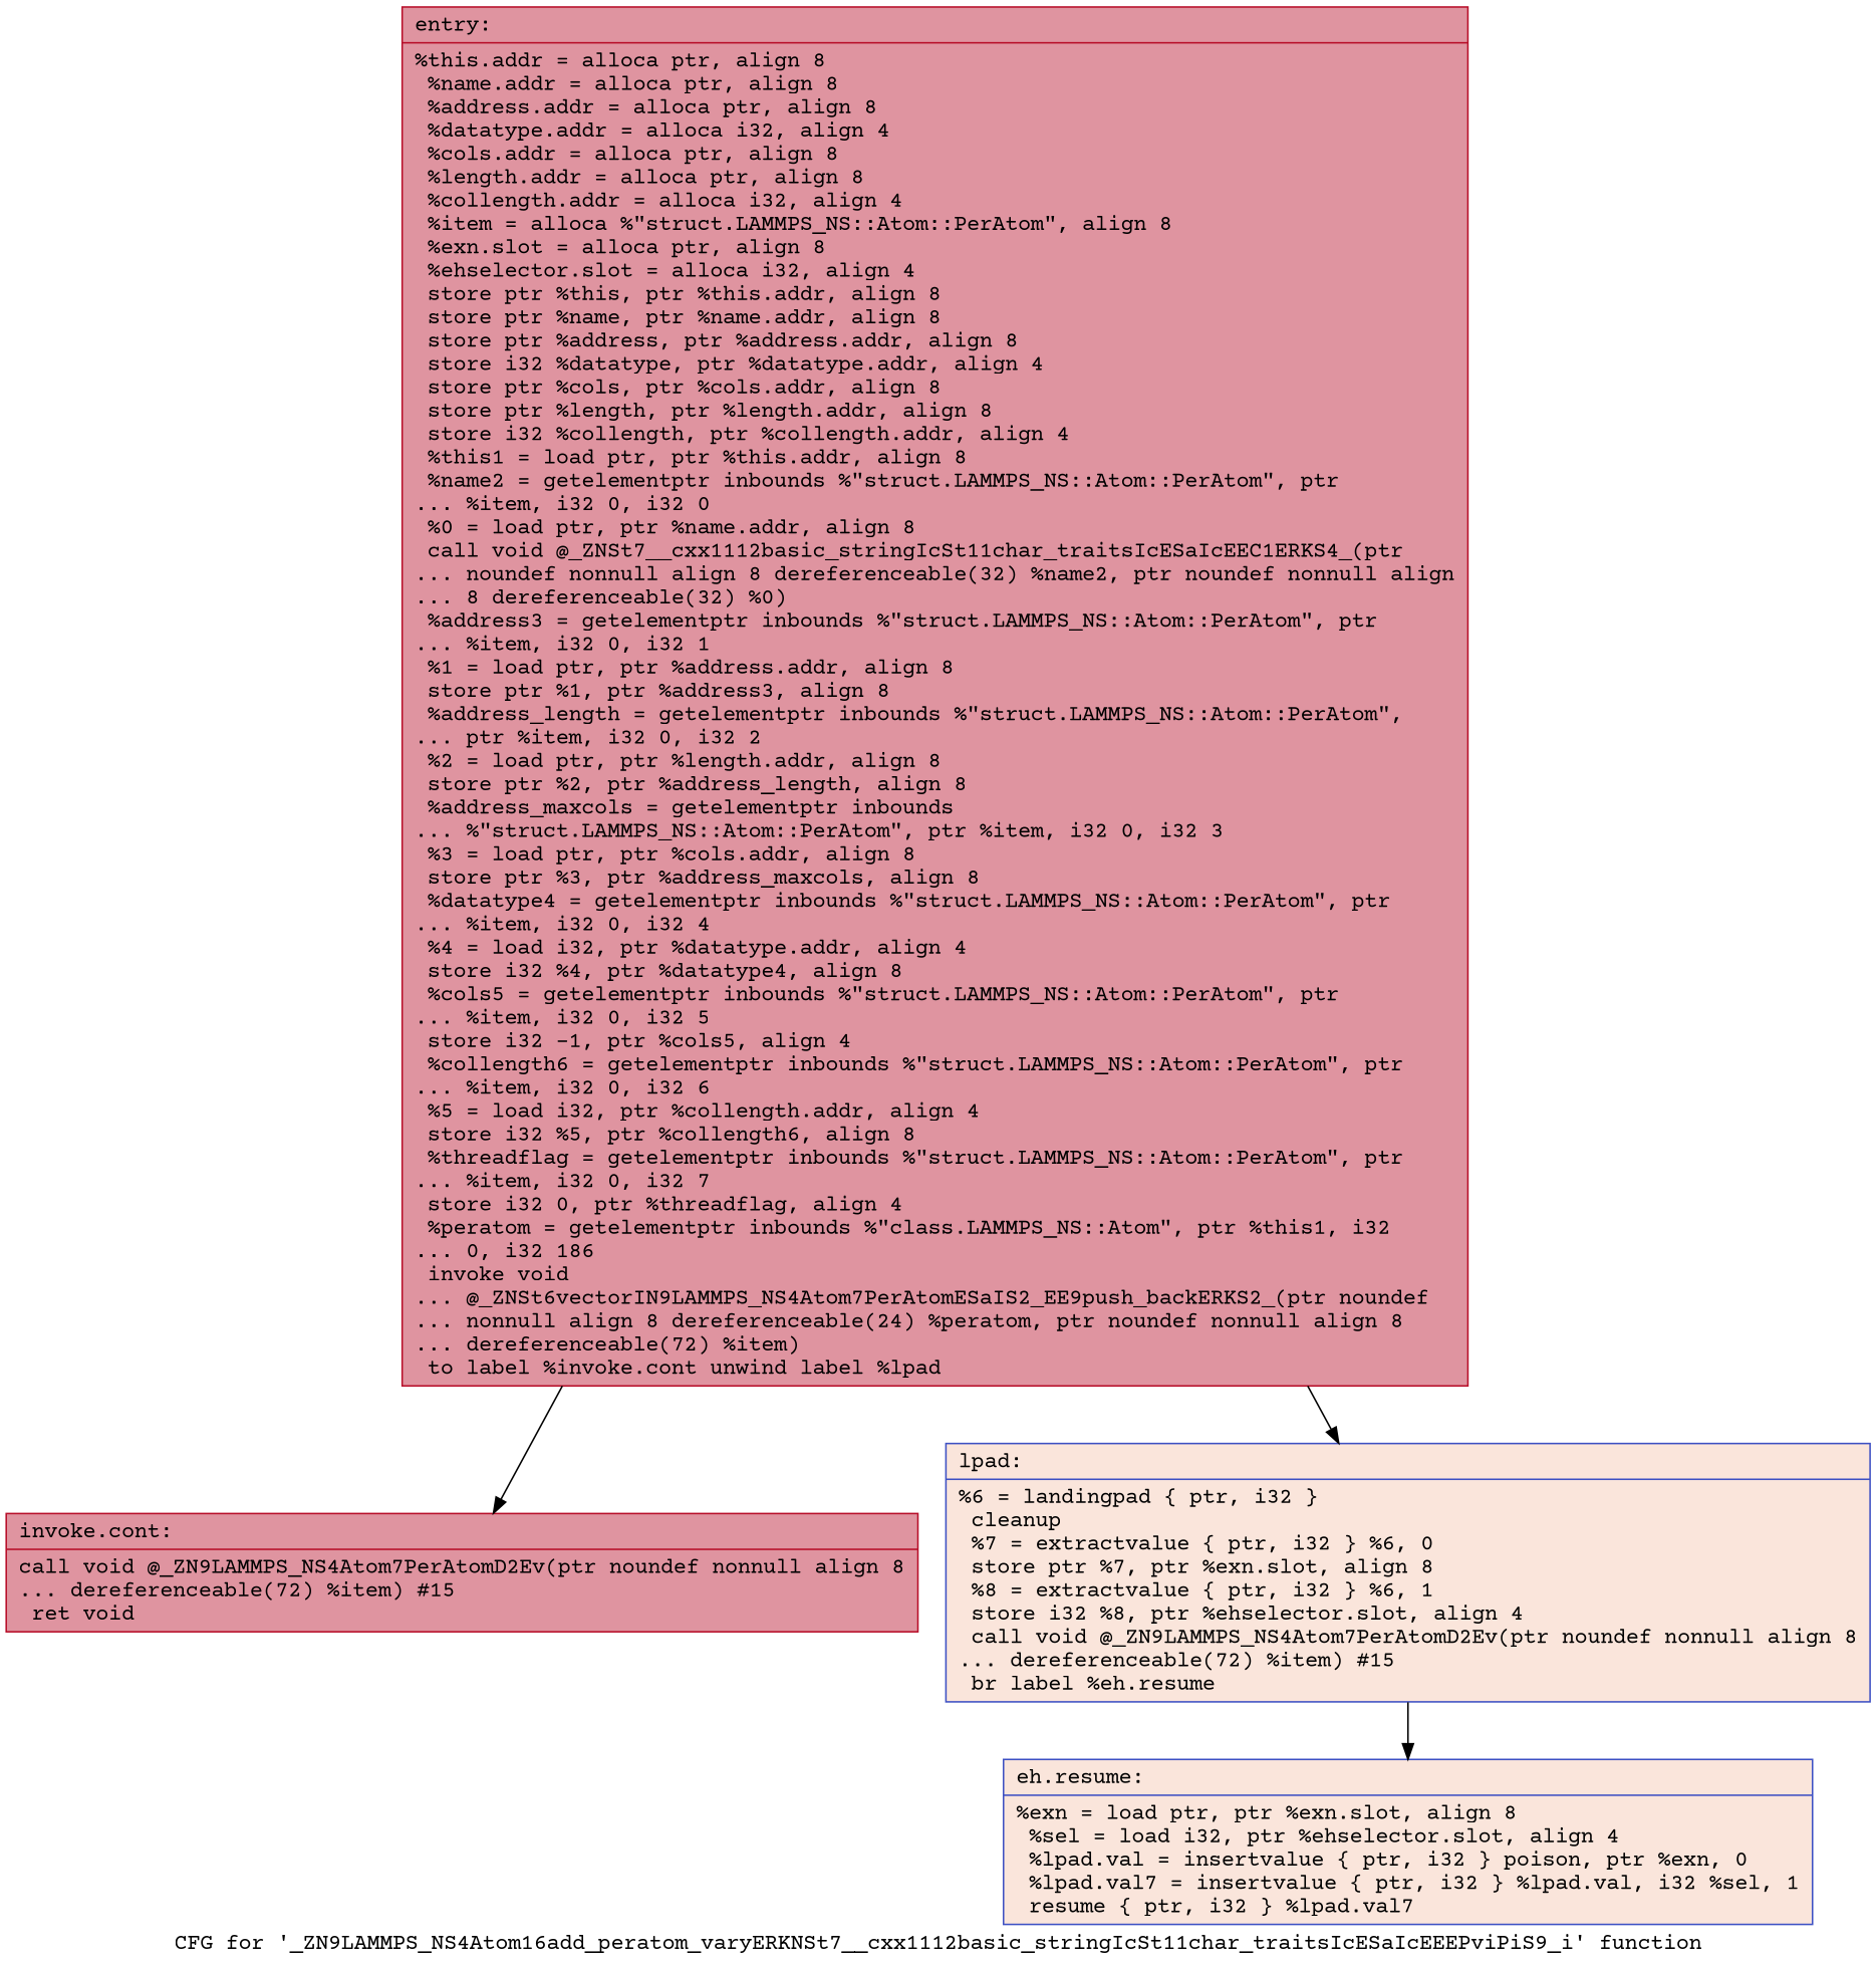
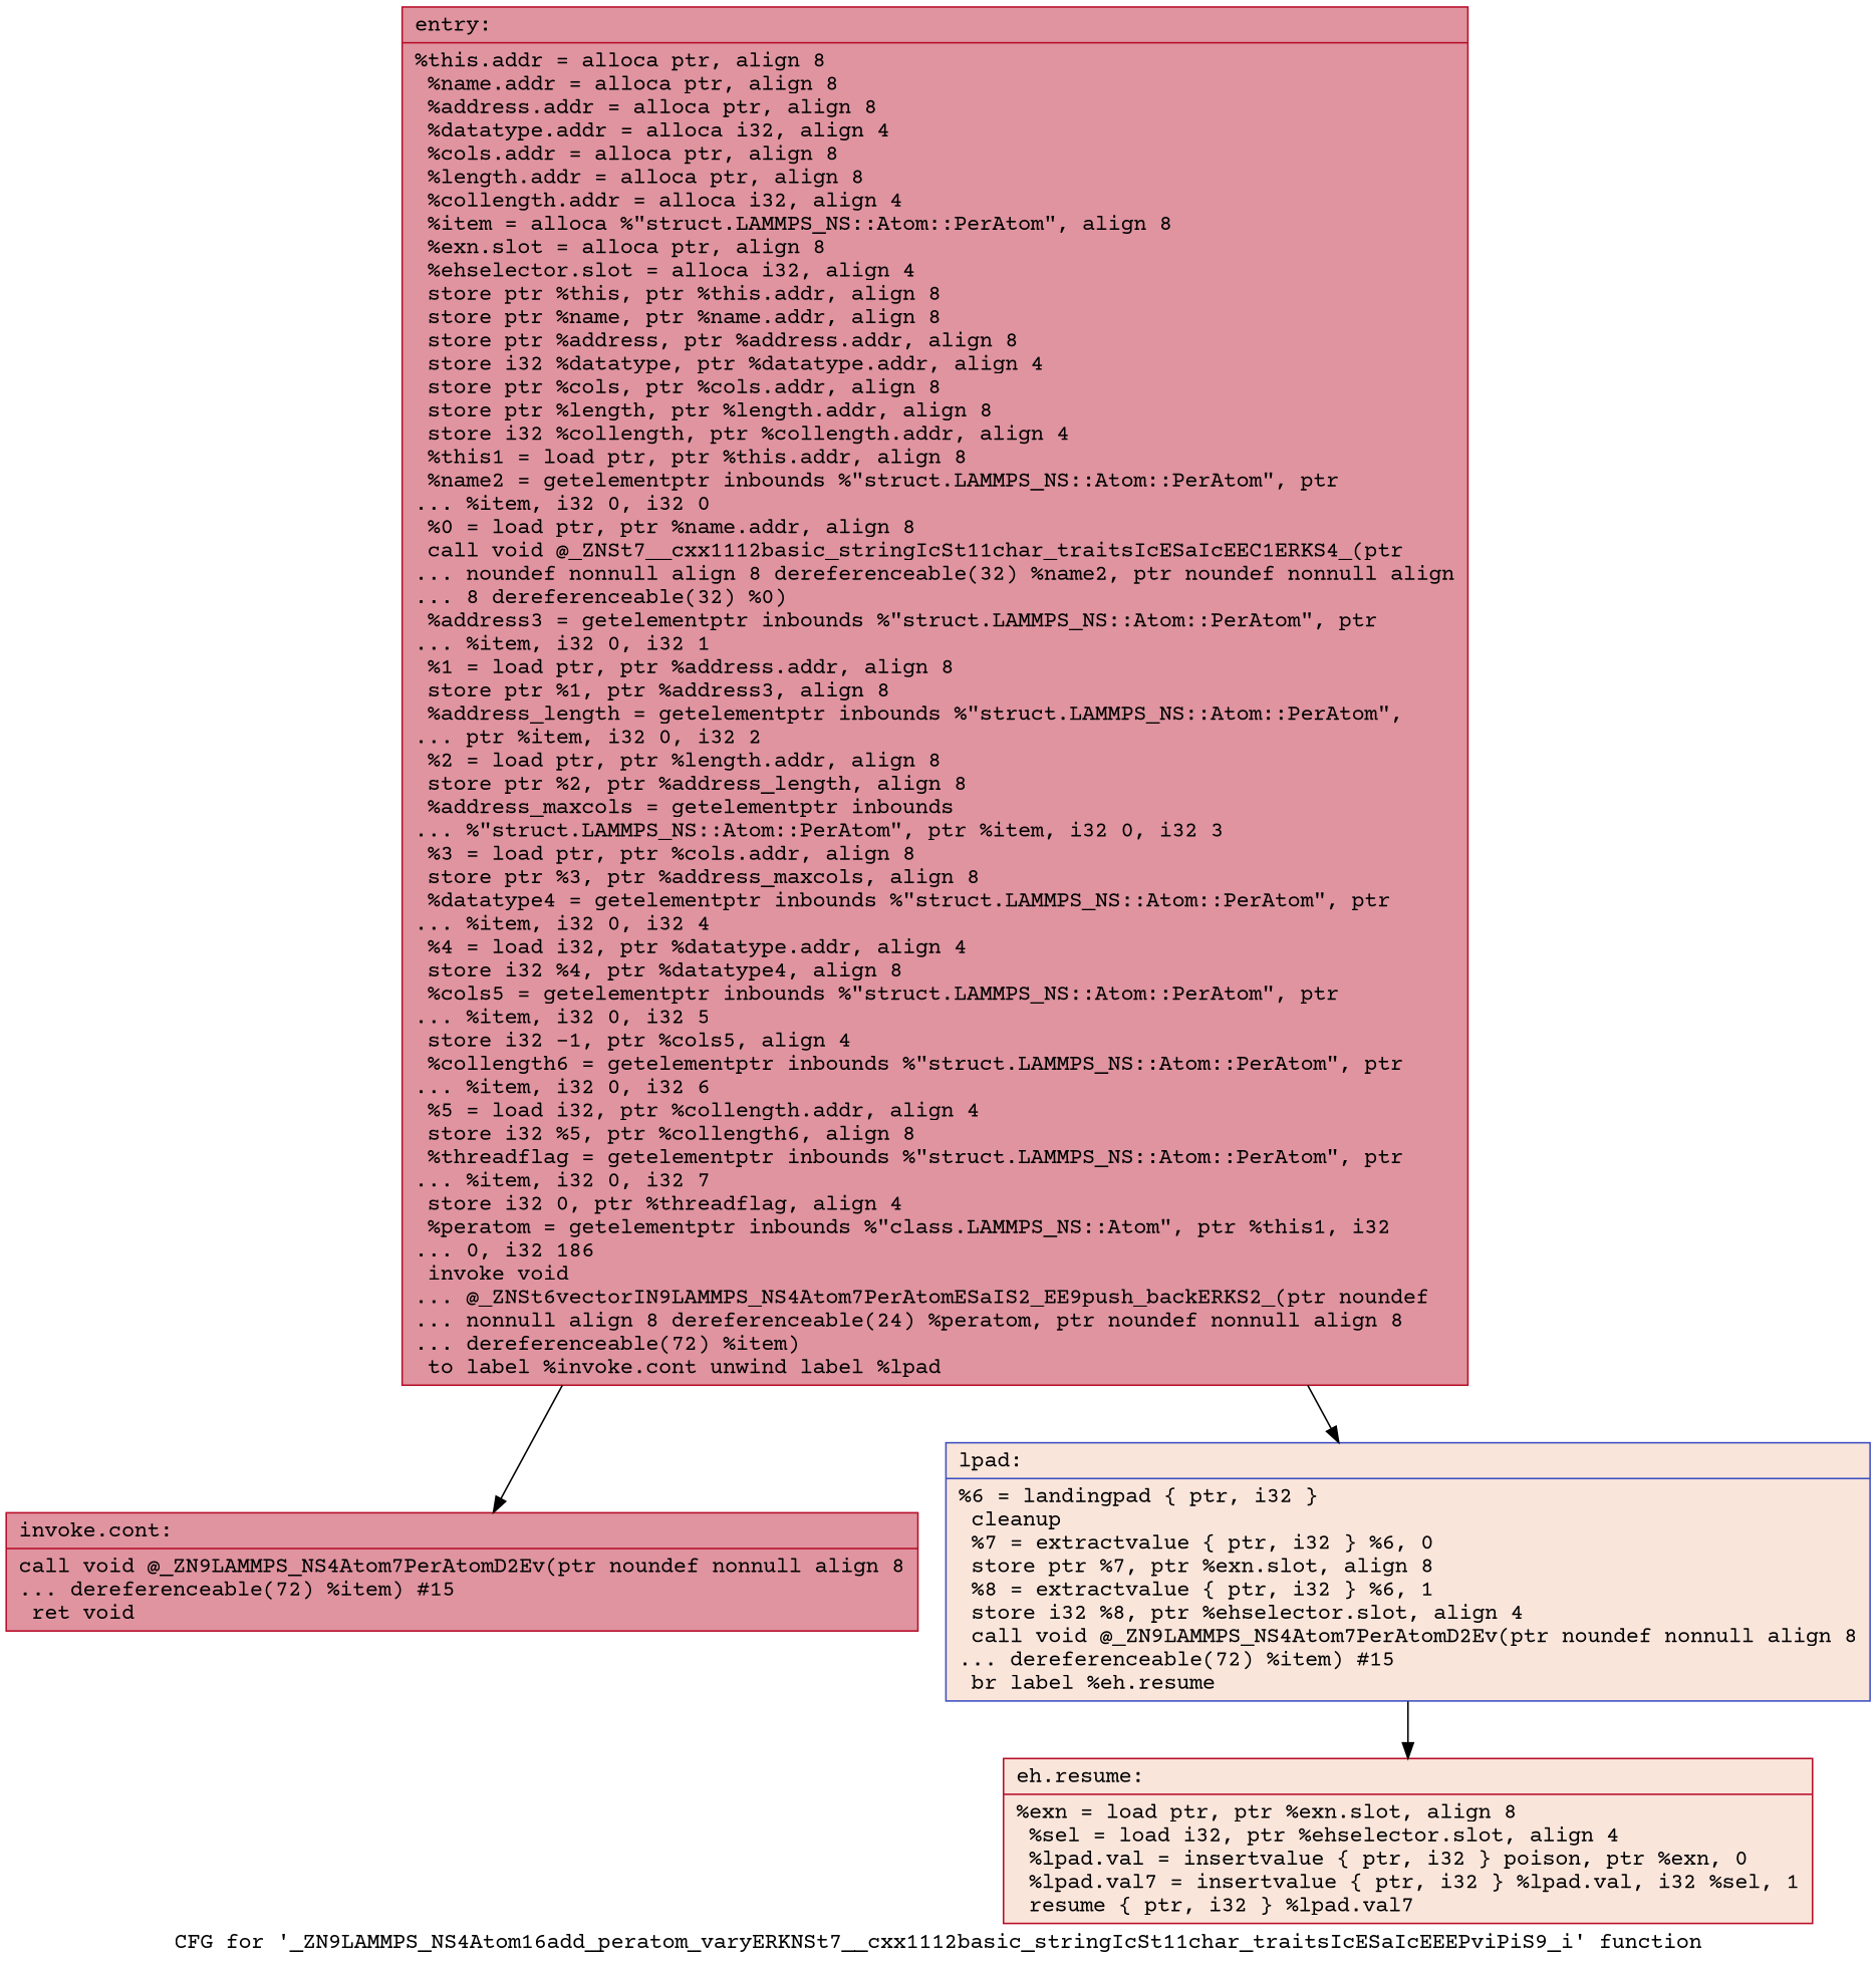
  digraph {
    label="CFG for '_ZN9LAMMPS_NS4Atom16add_peratom_varyERKNSt7__cxx1112basic_stringIcSt11char_traitsIcESaIcEEEPviPiS9_i' function"
    fontname="Courier Prime"
    node [color="#b70d28ff" fillcolor="#b70d2870" fontname="Courier Prime" shape=record style=filled]
    edge [fontname="Courier Prime"]
    n1 [label="{entry:\l|  %this.addr = alloca ptr, align 8\l  %name.addr = alloca ptr, align 8\l  %address.addr = alloca ptr, align 8\l  %datatype.addr = alloca i32, align 4\l  %cols.addr = alloca ptr, align 8\l  %length.addr = alloca ptr, align 8\l  %collength.addr = alloca i32, align 4\l  %item = alloca %\"struct.LAMMPS_NS::Atom::PerAtom\", align 8\l  %exn.slot = alloca ptr, align 8\l  %ehselector.slot = alloca i32, align 4\l  store ptr %this, ptr %this.addr, align 8\l  store ptr %name, ptr %name.addr, align 8\l  store ptr %address, ptr %address.addr, align 8\l  store i32 %datatype, ptr %datatype.addr, align 4\l  store ptr %cols, ptr %cols.addr, align 8\l  store ptr %length, ptr %length.addr, align 8\l  store i32 %collength, ptr %collength.addr, align 4\l  %this1 = load ptr, ptr %this.addr, align 8\l  %name2 = getelementptr inbounds %\"struct.LAMMPS_NS::Atom::PerAtom\", ptr\l... %item, i32 0, i32 0\l  %0 = load ptr, ptr %name.addr, align 8\l  call void @_ZNSt7__cxx1112basic_stringIcSt11char_traitsIcESaIcEEC1ERKS4_(ptr\l... noundef nonnull align 8 dereferenceable(32) %name2, ptr noundef nonnull align\l... 8 dereferenceable(32) %0)\l  %address3 = getelementptr inbounds %\"struct.LAMMPS_NS::Atom::PerAtom\", ptr\l... %item, i32 0, i32 1\l  %1 = load ptr, ptr %address.addr, align 8\l  store ptr %1, ptr %address3, align 8\l  %address_length = getelementptr inbounds %\"struct.LAMMPS_NS::Atom::PerAtom\",\l... ptr %item, i32 0, i32 2\l  %2 = load ptr, ptr %length.addr, align 8\l  store ptr %2, ptr %address_length, align 8\l  %address_maxcols = getelementptr inbounds\l... %\"struct.LAMMPS_NS::Atom::PerAtom\", ptr %item, i32 0, i32 3\l  %3 = load ptr, ptr %cols.addr, align 8\l  store ptr %3, ptr %address_maxcols, align 8\l  %datatype4 = getelementptr inbounds %\"struct.LAMMPS_NS::Atom::PerAtom\", ptr\l... %item, i32 0, i32 4\l  %4 = load i32, ptr %datatype.addr, align 4\l  store i32 %4, ptr %datatype4, align 8\l  %cols5 = getelementptr inbounds %\"struct.LAMMPS_NS::Atom::PerAtom\", ptr\l... %item, i32 0, i32 5\l  store i32 -1, ptr %cols5, align 4\l  %collength6 = getelementptr inbounds %\"struct.LAMMPS_NS::Atom::PerAtom\", ptr\l... %item, i32 0, i32 6\l  %5 = load i32, ptr %collength.addr, align 4\l  store i32 %5, ptr %collength6, align 8\l  %threadflag = getelementptr inbounds %\"struct.LAMMPS_NS::Atom::PerAtom\", ptr\l... %item, i32 0, i32 7\l  store i32 0, ptr %threadflag, align 4\l  %peratom = getelementptr inbounds %\"class.LAMMPS_NS::Atom\", ptr %this1, i32\l... 0, i32 186\l  invoke void\l... @_ZNSt6vectorIN9LAMMPS_NS4Atom7PerAtomESaIS2_EE9push_backERKS2_(ptr noundef\l... nonnull align 8 dereferenceable(24) %peratom, ptr noundef nonnull align 8\l... dereferenceable(72) %item)\l          to label %invoke.cont unwind label %lpad\l}"]
    n2 [label="{invoke.cont:\l|  call void @_ZN9LAMMPS_NS4Atom7PerAtomD2Ev(ptr noundef nonnull align 8\l... dereferenceable(72) %item) #15\l  ret void\l}"]
    n3 [color="#3d50c3ff" fillcolor="#f4c5ad70" label="{lpad:\l|  %6 = landingpad \{ ptr, i32 \}\l          cleanup\l  %7 = extractvalue \{ ptr, i32 \} %6, 0\l  store ptr %7, ptr %exn.slot, align 8\l  %8 = extractvalue \{ ptr, i32 \} %6, 1\l  store i32 %8, ptr %ehselector.slot, align 4\l  call void @_ZN9LAMMPS_NS4Atom7PerAtomD2Ev(ptr noundef nonnull align 8\l... dereferenceable(72) %item) #15\l  br label %eh.resume\l}"]
-   n4 [color="#3d50c3ff" fillcolor="#f4c5ad70" label="{eh.resume:\l|  %exn = load ptr, ptr %exn.slot, align 8\l  %sel = load i32, ptr %ehselector.slot, align 4\l  %lpad.val = insertvalue \{ ptr, i32 \} poison, ptr %exn, 0\l  %lpad.val7 = insertvalue \{ ptr, i32 \} %lpad.val, i32 %sel, 1\l  resume \{ ptr, i32 \} %lpad.val7\l}"]
+   n4 [fillcolor="#f4c5ad70" label="{eh.resume:\l|  %exn = load ptr, ptr %exn.slot, align 8\l  %sel = load i32, ptr %ehselector.slot, align 4\l  %lpad.val = insertvalue \{ ptr, i32 \} poison, ptr %exn, 0\l  %lpad.val7 = insertvalue \{ ptr, i32 \} %lpad.val, i32 %sel, 1\l  resume \{ ptr, i32 \} %lpad.val7\l}"]
    n1 -> n2
    n1 -> n3
    n3 -> n4
  }
